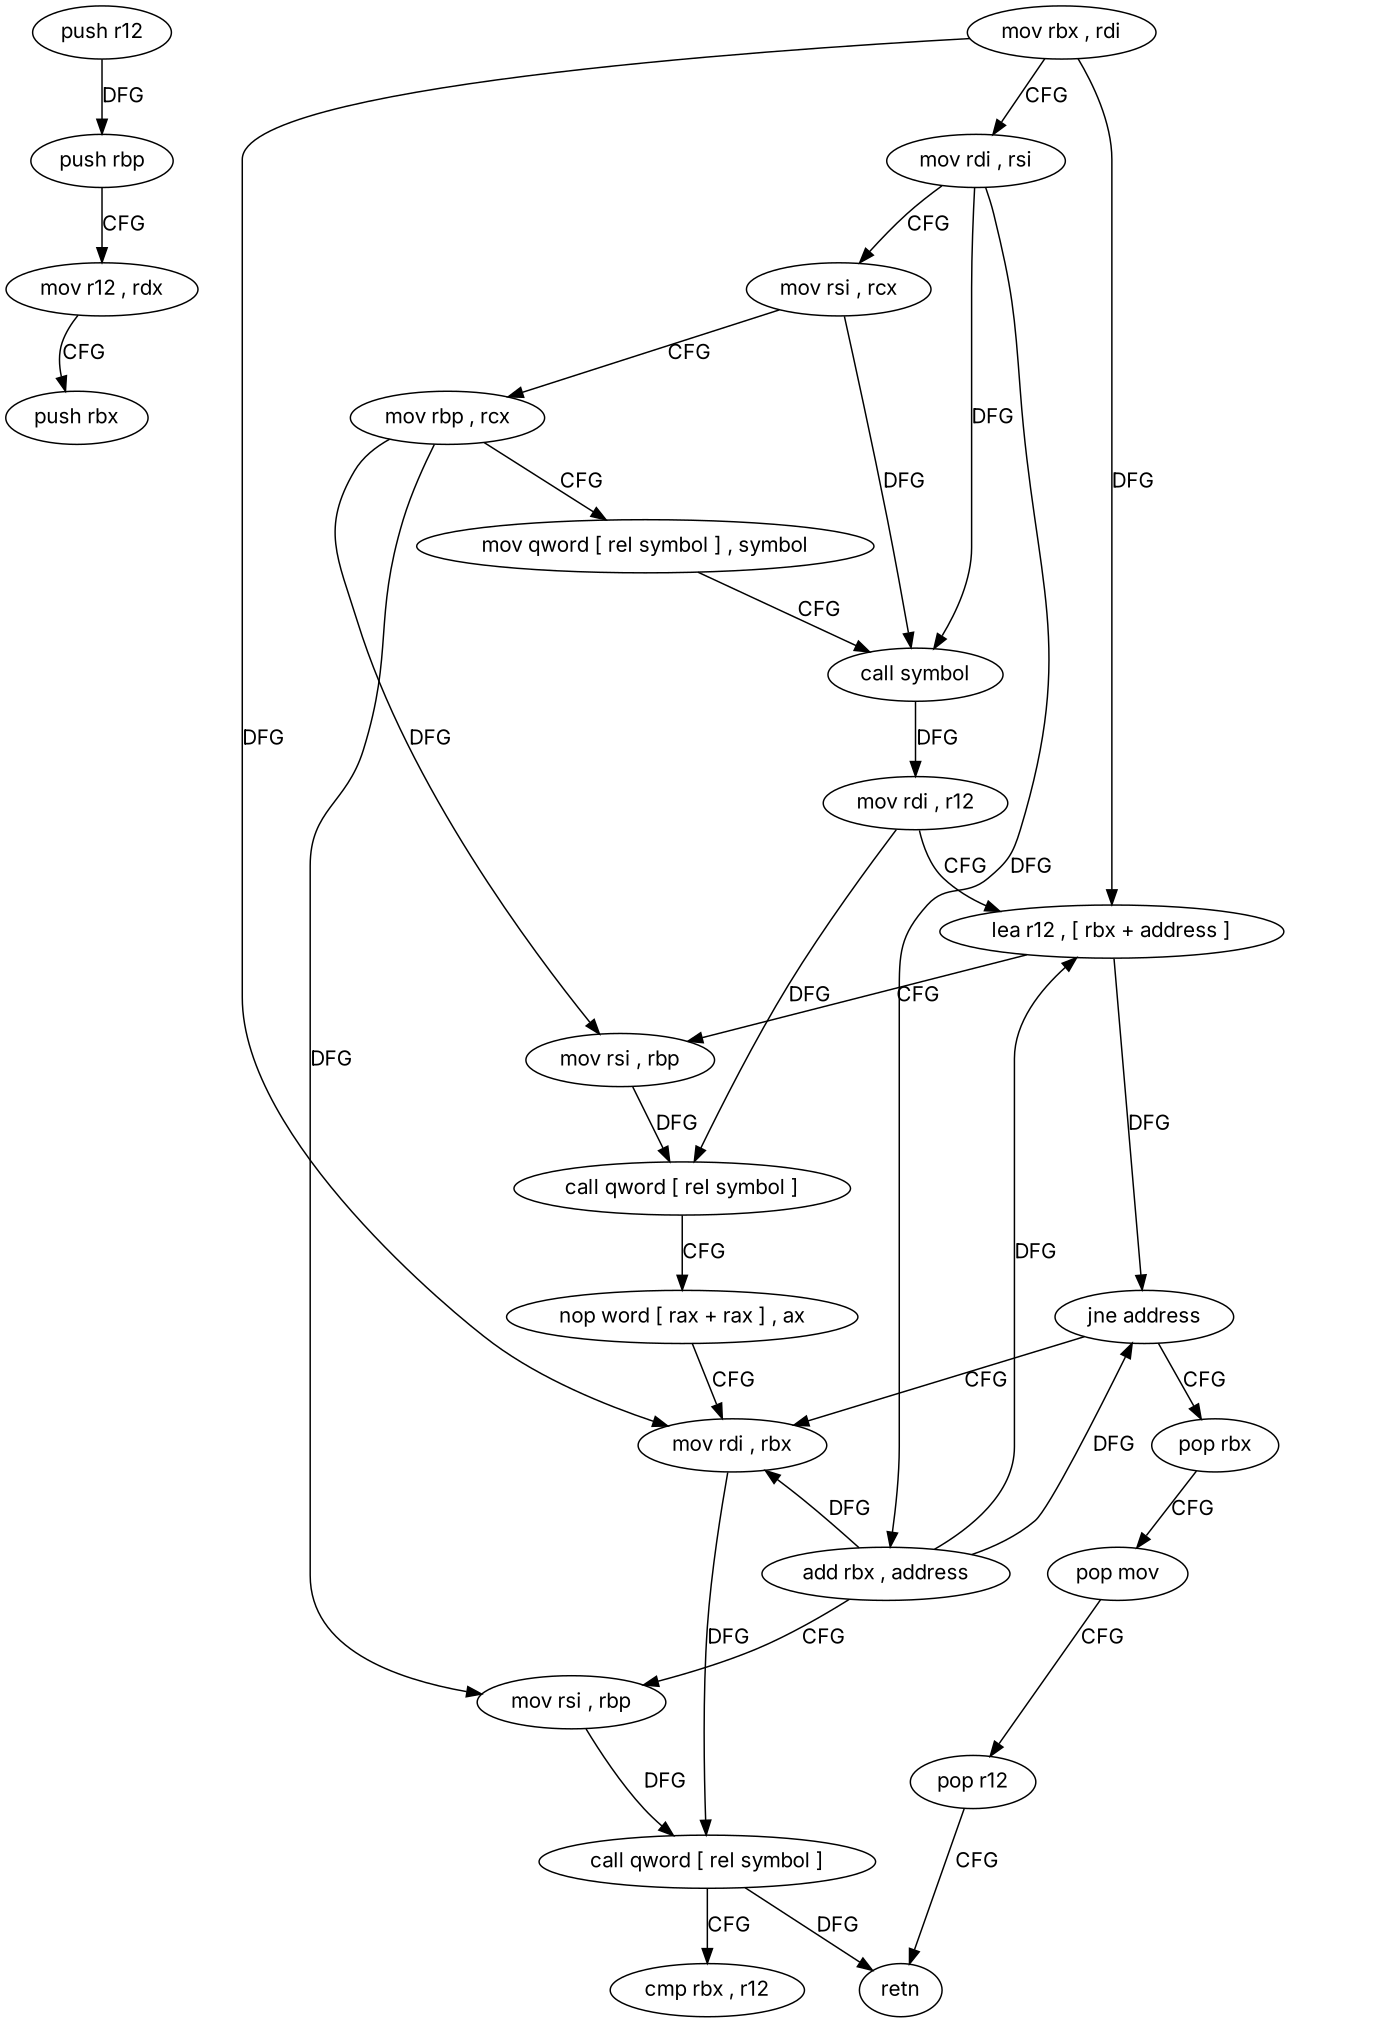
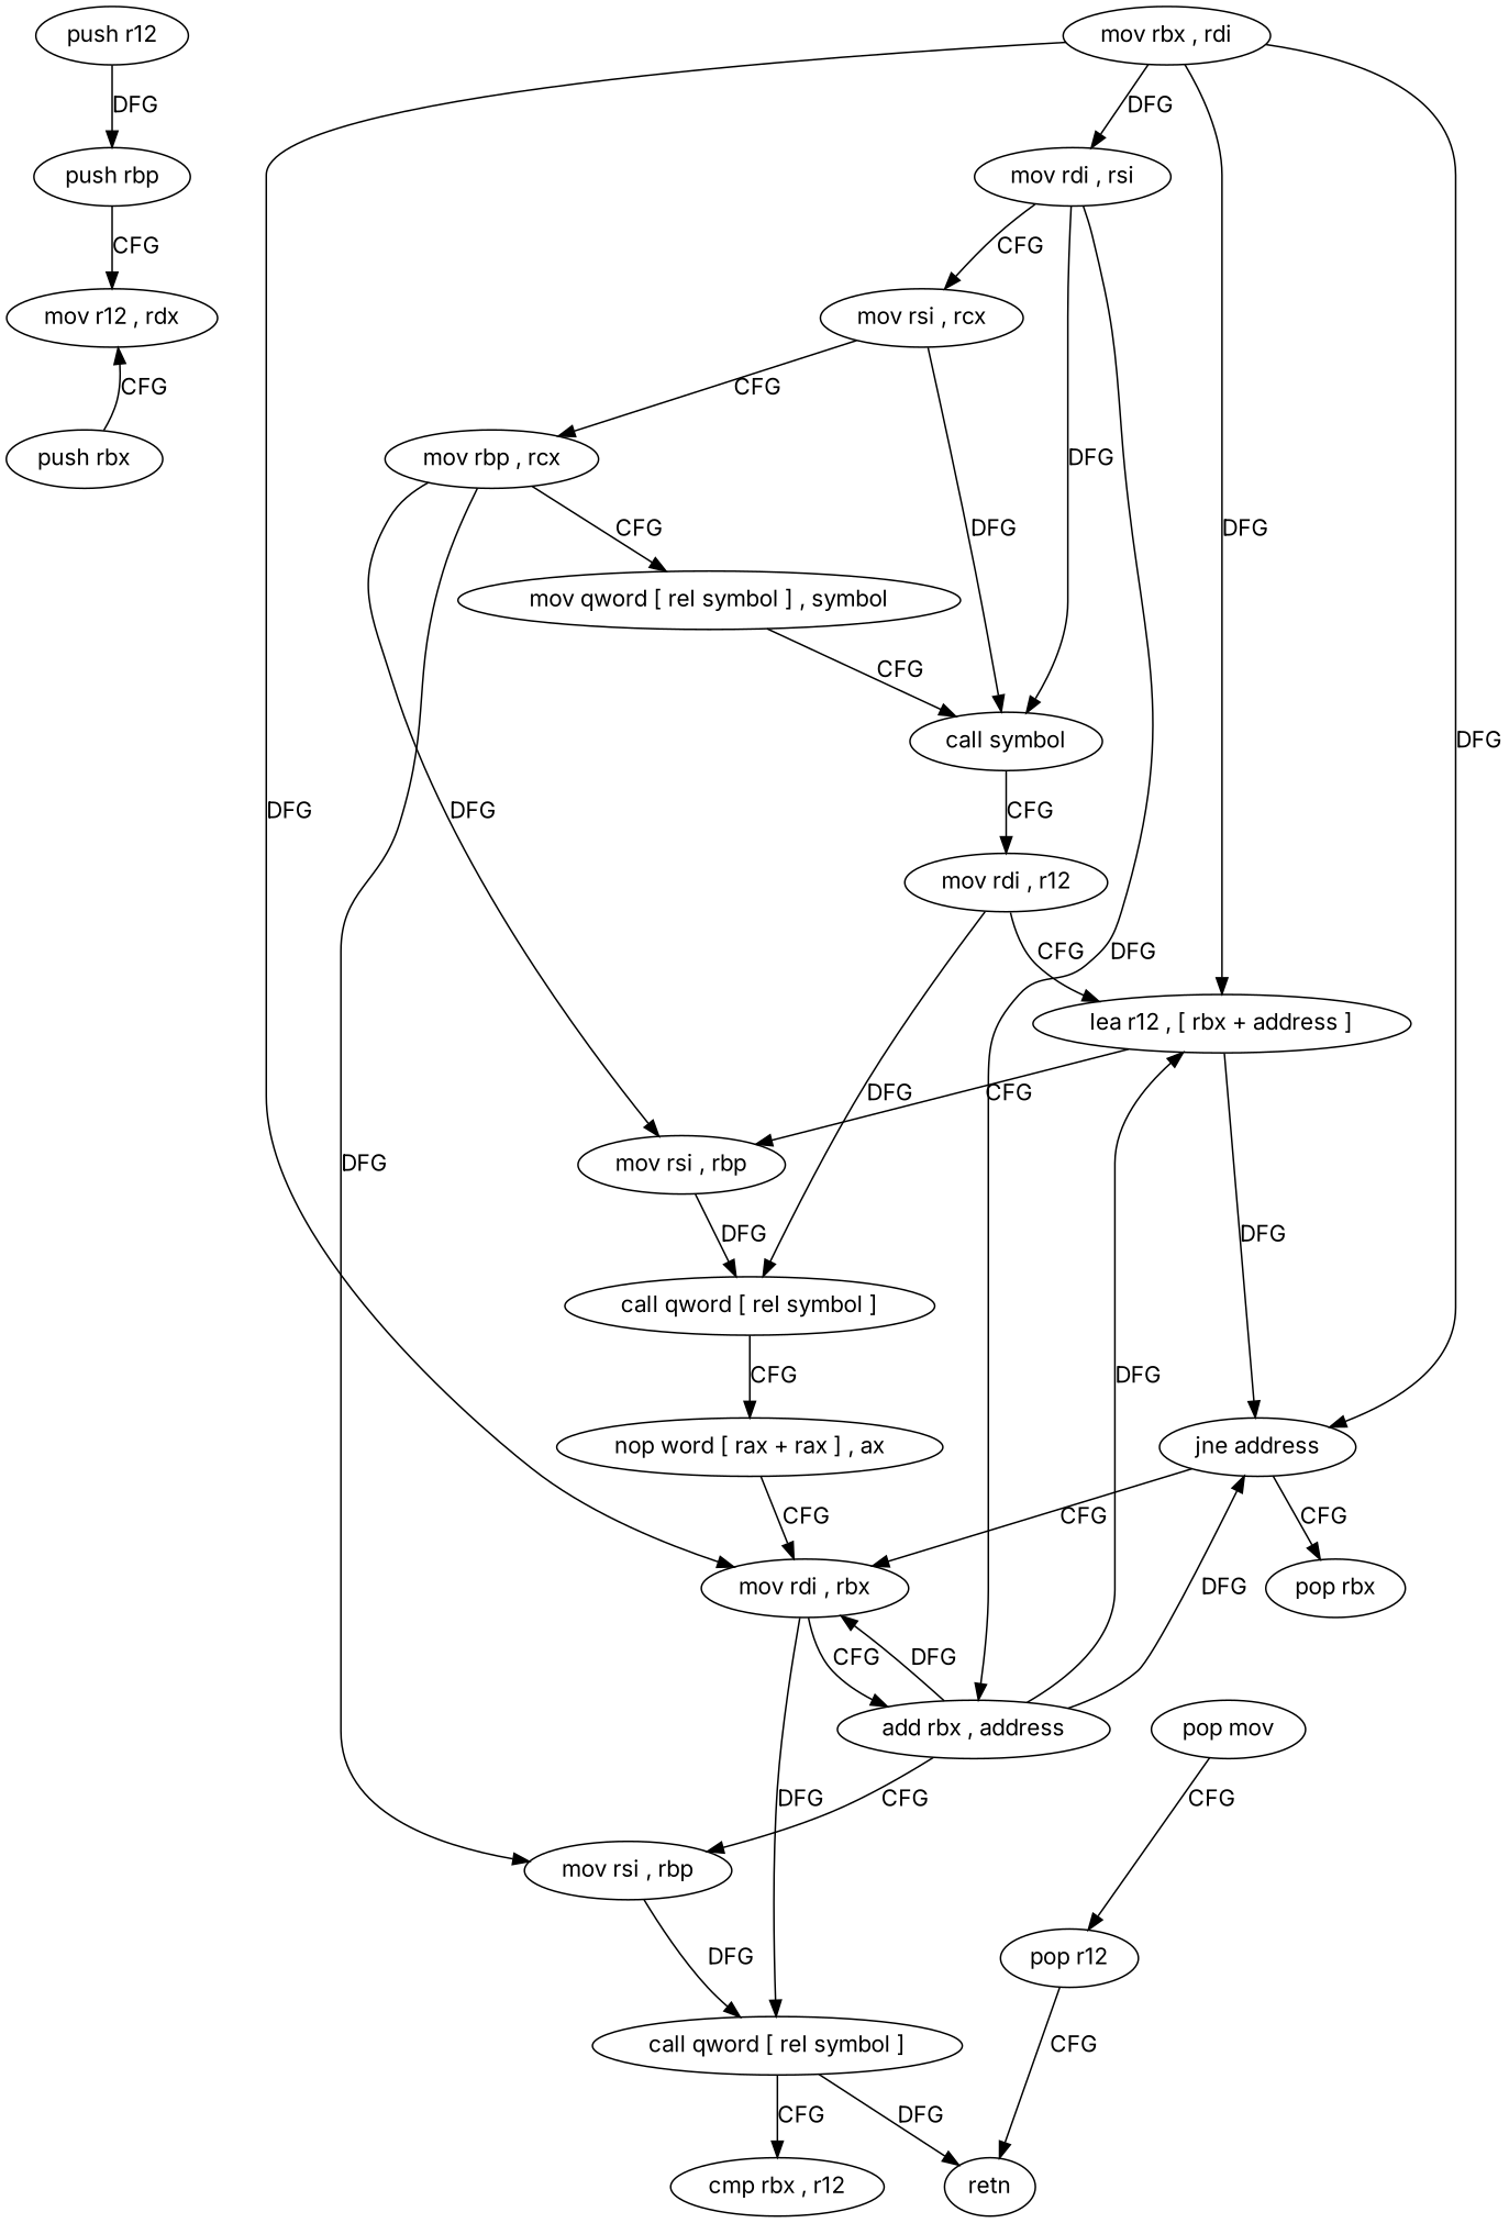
  digraph {
    fontname=Inter
    node [fontname=Inter]
    edge [fontname=Inter]
    n1 [label="push r12"]
    n2 [label="push rbp"]
    n3 [label="mov r12 , rdx"]
    n4 [label="push rbx"]
    n5 [label="mov rdi , r12"]
    n6 [label="lea r12 , [ rbx + address ]"]
    n7 [label="call qword [ rel symbol ]"]
    n8 [label="mov rbx , rdi"]
    n9 [label="mov rdi , rsi"]
    n10 [label="mov rdi , rbx"]
    n11 [label="jne address"]
    n12 [label="add rbx , address"]
    n13 [label="mov rsi , rcx"]
    n14 [label="call symbol"]
    n15 [label="mov rsi , rbp"]
    n16 [label="call qword [ rel symbol ]"]
    n17 [label="mov rsi , rbp"]
    n18 [label="pop rbx"]
    n19 [label="mov rbp , rcx"]
    n20 [label="mov qword [ rel symbol ] , symbol"]
    n21 [label="nop word [ rax + rax ] , ax"]
    n22 [label="cmp rbx , r12"]
    n23 [label=retn]
    n24 [label="pop mov"]
    n25 [label="pop r12"]
    n1 -> n2 [label=DFG]
    n2 -> n3 [label=CFG]
-   n3 -> n4 [label=CFG]
+   n4 -> n3 [label=CFG]
    n5 -> n6 [label=CFG]
    n5 -> n7 [label=DFG]
    n6 -> n11 [label=DFG]
    n6 -> n15 [label=CFG]
    n7 -> n21 [label=CFG]
    n8 -> n6 [label=DFG]
-   n8 -> n9 [label=CFG]
+   n8 -> n9 [label=DFG]
    n8 -> n10 [label=DFG]
+   n8 -> n11 [label=DFG]
    n9 -> n12 [label=DFG]
    n9 -> n13 [label=CFG]
    n9 -> n14 [label=DFG]
+   n10 -> n12 [label=CFG]
    n10 -> n16 [label=DFG]
    n11 -> n10 [label=CFG]
    n11 -> n18 [label=CFG]
    n12 -> n6 [label=DFG]
    n12 -> n10 [label=DFG]
    n12 -> n11 [label=DFG]
    n12 -> n17 [label=CFG]
    n13 -> n14 [label=DFG]
    n13 -> n19 [label=CFG]
-   n14 -> n5 [label=DFG]
+   n14 -> n5 [label=CFG]
    n15 -> n7 [label=DFG]
    n16 -> n22 [label=CFG]
    n16 -> n23 [label=DFG]
    n17 -> n16 [label=DFG]
-   n18 -> n24 [label=CFG]
    n19 -> n15 [label=DFG]
    n19 -> n17 [label=DFG]
    n19 -> n20 [label=CFG]
    n20 -> n14 [label=CFG]
    n21 -> n10 [label=CFG]
    n24 -> n25 [label=CFG]
    n25 -> n23 [label=CFG]
  }
